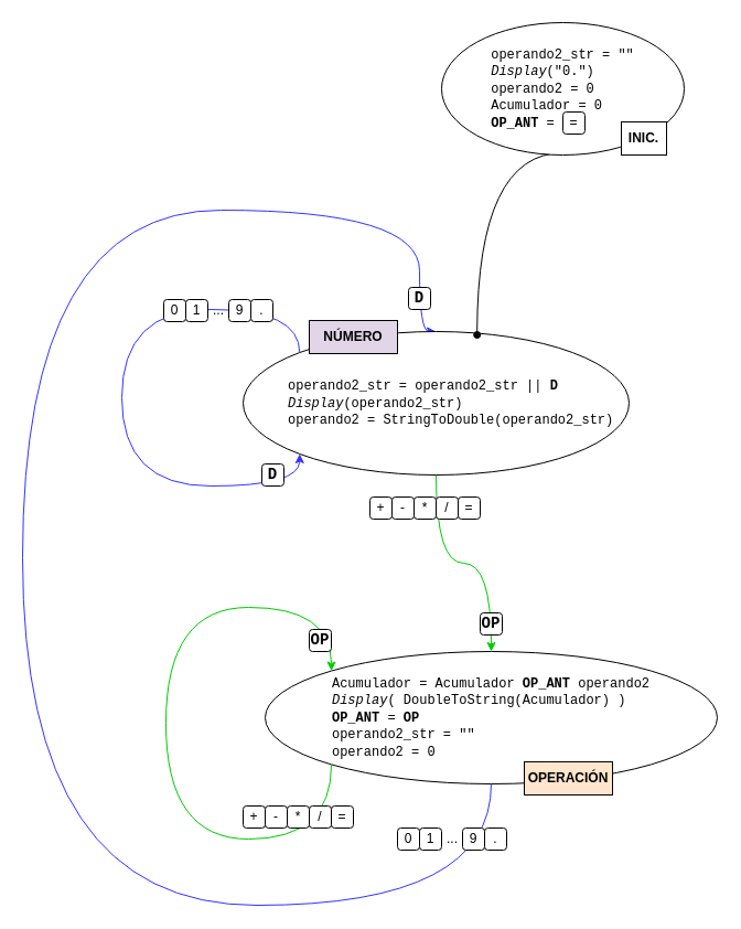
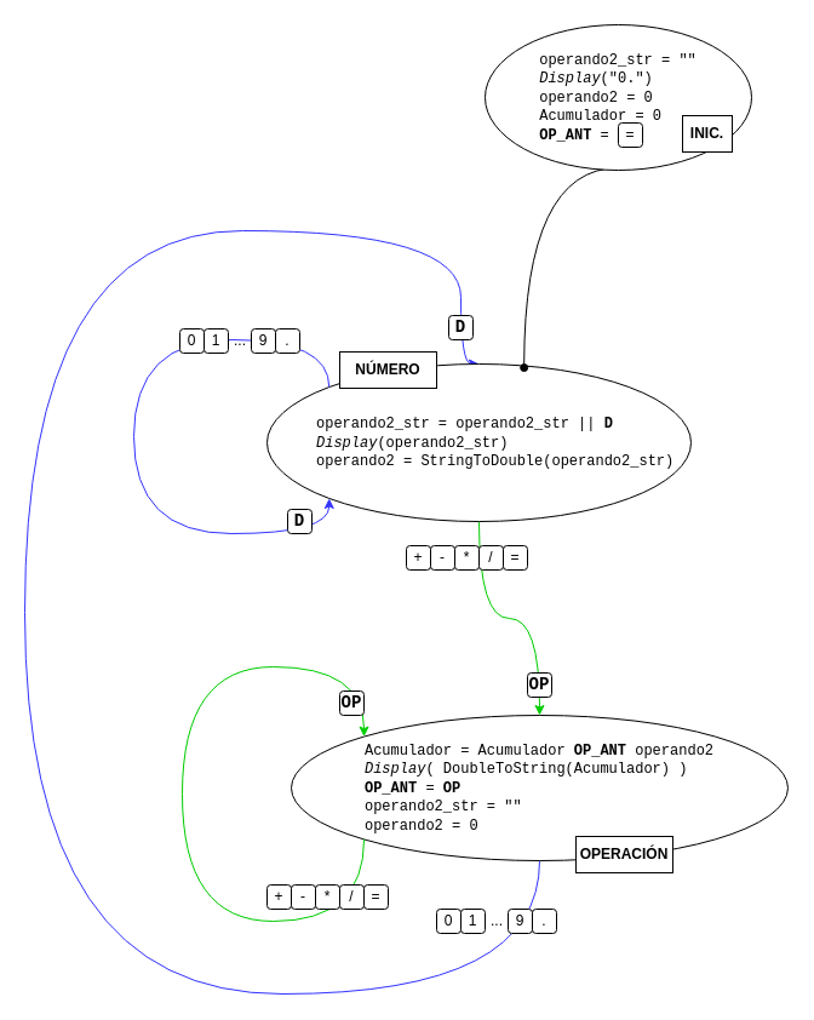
  <mxCell id="0" />
  <mxCell id="1" parent="0" />
  <mxCell id="2" style="edgeStyle=orthogonalEdgeStyle;curved=1;rounded=0;orthogonalLoop=1;jettySize=auto;html=1;exitX=0.5;exitY=1;exitDx=0;exitDy=0;strokeColor=#00CC00;" parent="1" source="10" target="4" edge="1"><mxGeometry relative="1" as="geometry"><mxPoint x="440" y="440" as="sourcePoint" /></mxGeometry></mxCell>
  <mxCell id="3" style="edgeStyle=orthogonalEdgeStyle;curved=1;rounded=0;orthogonalLoop=1;jettySize=auto;html=1;exitX=0.5;exitY=1;exitDx=0;exitDy=0;entryX=0.5;entryY=0;entryDx=0;entryDy=0;startArrow=none;startFill=0;endArrow=classic;endFill=1;strokeColor=#3333FF;" parent="1" source="4" target="10" edge="1"><mxGeometry relative="1" as="geometry"><Array as="points"><mxPoint x="445" y="820" /><mxPoint x="20" y="820" /><mxPoint x="20" y="190" /><mxPoint x="380" y="190" /></Array></mxGeometry></mxCell>
  <mxCell id="4" value="&lt;div style=&quot;text-align: left&quot;&gt;&lt;font face=&quot;Courier New&quot;&gt;Acumulador = Acumulador&amp;nbsp;&lt;b&gt;OP_ANT&lt;/b&gt; operando2&lt;/font&gt;&lt;/div&gt;&lt;div style=&quot;text-align: left&quot;&gt;&lt;font face=&quot;Courier New&quot;&gt;&lt;i&gt;Display&lt;/i&gt;( DoubleToString(Acumulador) )&lt;/font&gt;&lt;/div&gt;&lt;div style=&quot;text-align: left&quot;&gt;&lt;font face=&quot;Courier New&quot;&gt;&lt;b&gt;OP_ANT &lt;/b&gt;= &lt;b&gt;OP&lt;/b&gt;&lt;/font&gt;&lt;/div&gt;&lt;div style=&quot;text-align: left&quot;&gt;&lt;span&gt;&lt;font face=&quot;Courier New&quot;&gt;operando2_str = &quot;&quot;&lt;/font&gt;&lt;/span&gt;&lt;/div&gt;&lt;div style=&quot;text-align: left&quot;&gt;&lt;span&gt;&lt;font face=&quot;Courier New&quot;&gt;operando2 = 0&lt;/font&gt;&lt;/span&gt;&lt;/div&gt;" style="ellipse;whiteSpace=wrap;html=1;" parent="1" vertex="1"><mxGeometry x="240" y="590" width="410" height="120" as="geometry" /></mxCell>
  <mxCell id="5" value="+" style="rounded=1;whiteSpace=wrap;html=1;" parent="1" vertex="1"><mxGeometry x="335" y="450" width="20" height="20" as="geometry" /></mxCell>
  <mxCell id="6" value="-" style="rounded=1;whiteSpace=wrap;html=1;" parent="1" vertex="1"><mxGeometry x="355" y="450" width="20" height="20" as="geometry" /></mxCell>
  <mxCell id="7" value="*" style="rounded=1;whiteSpace=wrap;html=1;" parent="1" vertex="1"><mxGeometry x="375" y="450" width="20" height="20" as="geometry" /></mxCell>
  <mxCell id="8" value="/" style="rounded=1;whiteSpace=wrap;html=1;" parent="1" vertex="1"><mxGeometry x="395" y="450" width="20" height="20" as="geometry" /></mxCell>
  <mxCell id="9" value="=" style="rounded=1;whiteSpace=wrap;html=1;" parent="1" vertex="1"><mxGeometry x="415" y="450" width="20" height="20" as="geometry" /></mxCell>
  <mxCell id="10" value="&lt;font face=&quot;Courier New&quot;&gt;operando2_str = operando2_str || &lt;b&gt;D&lt;/b&gt;&lt;br&gt;&lt;i&gt;Display&lt;/i&gt;(operando2_str)&lt;br&gt;operando2 = StringToDouble(operando2_str)&lt;br&gt;&lt;/font&gt;" style="ellipse;whiteSpace=wrap;html=1;align=left;spacingLeft=39;" parent="1" vertex="1"><mxGeometry x="220" y="300" width="350" height="130" as="geometry" /></mxCell>
  <mxCell id="11" style="edgeStyle=orthogonalEdgeStyle;curved=1;rounded=0;orthogonalLoop=1;jettySize=auto;html=1;exitX=0;exitY=0;exitDx=0;exitDy=0;entryX=0;entryY=1;entryDx=0;entryDy=0;strokeColor=#3333FF;" parent="1" source="10" target="10" edge="1"><mxGeometry relative="1" as="geometry"><Array as="points"><mxPoint x="271" y="280" /><mxPoint x="110" y="280" /><mxPoint x="110" y="440" /><mxPoint x="271" y="440" /></Array></mxGeometry></mxCell>
  <mxCell id="12" style="edgeStyle=orthogonalEdgeStyle;curved=1;rounded=0;orthogonalLoop=1;jettySize=auto;html=1;exitX=0;exitY=1;exitDx=0;exitDy=0;entryX=0;entryY=0;entryDx=0;entryDy=0;startArrow=none;startFill=0;endArrow=classic;endFill=1;strokeColor=#00CC00;" parent="1" source="4" target="4" edge="1"><mxGeometry relative="1" as="geometry"><Array as="points"><mxPoint x="300" y="760" /><mxPoint x="150" y="760" /><mxPoint x="150" y="550" /><mxPoint x="300" y="550" /></Array></mxGeometry></mxCell>
- <mxCell id="13" value="&lt;b&gt;NÚMERO&lt;/b&gt;" style="rounded=0;whiteSpace=wrap;html=1;fillColor=#e1d5e7;" parent="1" vertex="1"><mxGeometry x="280" y="290" width="80" height="30" as="geometry" /></mxCell>
- <mxCell id="14" value="&lt;b&gt;OPERACIÓN&lt;/b&gt;" style="rounded=0;whiteSpace=wrap;html=1;fillColor=#ffe6cc;" parent="1" vertex="1"><mxGeometry x="475" y="690" width="80" height="30" as="geometry" /></mxCell>
+ <mxCell id="13" value="&lt;b&gt;NÚMERO&lt;/b&gt;" style="rounded=0;whiteSpace=wrap;html=1;" parent="1" vertex="1"><mxGeometry x="280" y="290" width="80" height="30" as="geometry" /></mxCell>
+ <mxCell id="14" value="&lt;b&gt;OPERACIÓN&lt;/b&gt;" style="rounded=0;whiteSpace=wrap;html=1;" parent="1" vertex="1"><mxGeometry x="475" y="690" width="80" height="30" as="geometry" /></mxCell>
  <mxCell id="15" value="&lt;font face=&quot;Courier New&quot; size=&quot;1&quot;&gt;&lt;b style=&quot;font-size: 14px&quot;&gt;D&lt;/b&gt;&lt;/font&gt;" style="rounded=1;whiteSpace=wrap;html=1;" parent="1" vertex="1"><mxGeometry x="237" y="420" width="20" height="20" as="geometry" /></mxCell>
  <mxCell id="16" value="&lt;font face=&quot;Courier New&quot; size=&quot;1&quot;&gt;&lt;b style=&quot;font-size: 14px&quot;&gt;D&lt;/b&gt;&lt;/font&gt;" style="rounded=1;whiteSpace=wrap;html=1;" parent="1" vertex="1"><mxGeometry x="370" y="260" width="20" height="20" as="geometry" /></mxCell>
  <mxCell id="17" value="&lt;font face=&quot;Courier New&quot; size=&quot;1&quot;&gt;&lt;b style=&quot;font-size: 14px&quot;&gt;OP&lt;/b&gt;&lt;/font&gt;" style="rounded=1;whiteSpace=wrap;html=1;" parent="1" vertex="1"><mxGeometry x="435" y="555" width="20" height="20" as="geometry" /></mxCell>
  <mxCell id="18" value="&lt;font face=&quot;Courier New&quot; size=&quot;1&quot;&gt;&lt;b style=&quot;font-size: 14px&quot;&gt;OP&lt;/b&gt;&lt;/font&gt;" style="rounded=1;whiteSpace=wrap;html=1;" parent="1" vertex="1"><mxGeometry x="280" y="570" width="20" height="20" as="geometry" /></mxCell>
  <mxCell id="19" value="+" style="rounded=1;whiteSpace=wrap;html=1;" parent="1" vertex="1"><mxGeometry x="220" y="730" width="20" height="20" as="geometry" /></mxCell>
  <mxCell id="20" value="-" style="rounded=1;whiteSpace=wrap;html=1;" parent="1" vertex="1"><mxGeometry x="240" y="730" width="20" height="20" as="geometry" /></mxCell>
  <mxCell id="21" value="*" style="rounded=1;whiteSpace=wrap;html=1;" parent="1" vertex="1"><mxGeometry x="260" y="730" width="20" height="20" as="geometry" /></mxCell>
  <mxCell id="22" value="/" style="rounded=1;whiteSpace=wrap;html=1;" parent="1" vertex="1"><mxGeometry x="280" y="730" width="20" height="20" as="geometry" /></mxCell>
  <mxCell id="23" value="=" style="rounded=1;whiteSpace=wrap;html=1;" parent="1" vertex="1"><mxGeometry x="300" y="730" width="20" height="20" as="geometry" /></mxCell>
  <mxCell id="24" value="0" style="rounded=1;whiteSpace=wrap;html=1;" parent="1" vertex="1"><mxGeometry x="148" y="271" width="20" height="20" as="geometry" /></mxCell>
  <mxCell id="25" value="1" style="rounded=1;whiteSpace=wrap;html=1;" parent="1" vertex="1"><mxGeometry x="168" y="271" width="20" height="20" as="geometry" /></mxCell>
  <mxCell id="26" value="9" style="rounded=1;whiteSpace=wrap;html=1;" parent="1" vertex="1"><mxGeometry x="207" y="271" width="20" height="20" as="geometry" /></mxCell>
  <mxCell id="27" value="." style="rounded=1;whiteSpace=wrap;html=1;" parent="1" vertex="1"><mxGeometry x="227" y="271" width="20" height="20" as="geometry" /></mxCell>
  <mxCell id="28" value="..." style="text;html=1;strokeColor=none;fillColor=none;align=center;verticalAlign=middle;whiteSpace=wrap;rounded=0;" parent="1" vertex="1"><mxGeometry x="178" y="271" width="40" height="20" as="geometry" /></mxCell>
  <mxCell id="29" value="0" style="rounded=1;whiteSpace=wrap;html=1;" parent="1" vertex="1"><mxGeometry x="360" y="750" width="20" height="20" as="geometry" /></mxCell>
  <mxCell id="30" value="1" style="rounded=1;whiteSpace=wrap;html=1;" parent="1" vertex="1"><mxGeometry x="380" y="750" width="20" height="20" as="geometry" /></mxCell>
  <mxCell id="31" value="9" style="rounded=1;whiteSpace=wrap;html=1;" parent="1" vertex="1"><mxGeometry x="419" y="750" width="20" height="20" as="geometry" /></mxCell>
  <mxCell id="32" value="." style="rounded=1;whiteSpace=wrap;html=1;" parent="1" vertex="1"><mxGeometry x="439" y="750" width="20" height="20" as="geometry" /></mxCell>
  <mxCell id="33" value="..." style="text;html=1;strokeColor=none;fillColor=none;align=center;verticalAlign=middle;whiteSpace=wrap;rounded=0;" parent="1" vertex="1"><mxGeometry x="390" y="750" width="40" height="20" as="geometry" /></mxCell>
  <mxCell id="34" style="edgeStyle=orthogonalEdgeStyle;curved=1;rounded=0;orthogonalLoop=1;jettySize=auto;html=1;exitX=0.5;exitY=1;exitDx=0;exitDy=0;entryX=0.663;entryY=0.042;entryDx=0;entryDy=0;entryPerimeter=0;startArrow=none;startFill=0;endArrow=oval;endFill=1;" parent="1" edge="1"><mxGeometry relative="1" as="geometry"><mxPoint x="510" y="138" as="sourcePoint" /><mxPoint x="432.16" y="303.04" as="targetPoint" /></mxGeometry></mxCell>
  <mxCell id="35" value="&lt;div style=&quot;text-align: left&quot;&gt;&lt;font face=&quot;Courier New&quot;&gt;operando2_str = &quot;&lt;/font&gt;&lt;span style=&quot;font-family: &amp;#34;courier new&amp;#34;&quot;&gt;&quot;&lt;/span&gt;&lt;/div&gt;&lt;div style=&quot;text-align: left&quot;&gt;&lt;font face=&quot;Courier New&quot;&gt;&lt;i&gt;Display&lt;/i&gt;(&quot;0.&quot;)&lt;/font&gt;&lt;/div&gt;&lt;div style=&quot;text-align: left&quot;&gt;&lt;font face=&quot;Courier New&quot;&gt;operando2 = 0&lt;/font&gt;&lt;/div&gt;&lt;div style=&quot;text-align: left&quot;&gt;&lt;font face=&quot;Courier New&quot;&gt;Acumulador = 0&lt;/font&gt;&lt;/div&gt;&lt;div style=&quot;text-align: left&quot;&gt;&lt;font face=&quot;Courier New&quot;&gt;&lt;b&gt;OP_ANT&lt;/b&gt; =&amp;nbsp;&lt;/font&gt;&lt;/div&gt;" style="ellipse;whiteSpace=wrap;html=1;" parent="1" vertex="1"><mxGeometry x="400" y="20" width="220" height="120" as="geometry" /></mxCell>
- <mxCell id="36" value="&lt;b&gt;INIC.&lt;/b&gt;" style="rounded=0;whiteSpace=wrap;html=1;" parent="1" vertex="1"><mxGeometry x="563" y="110" width="41" height="30" as="geometry" /></mxCell>
+ <mxCell id="36" value="&lt;b&gt;INIC.&lt;/b&gt;" style="rounded=0;whiteSpace=wrap;html=1;" parent="1" vertex="1"><mxGeometry x="563" y="95" width="41" height="30" as="geometry" /></mxCell>
  <mxCell id="37" value="=" style="rounded=1;whiteSpace=wrap;html=1;" parent="1" vertex="1"><mxGeometry x="510" y="101" width="20" height="20" as="geometry" /></mxCell>
